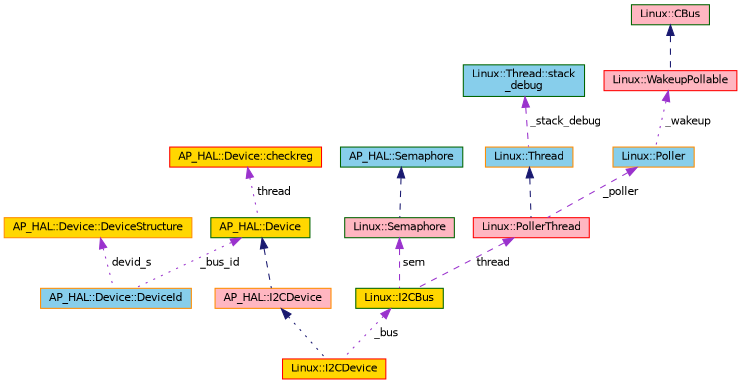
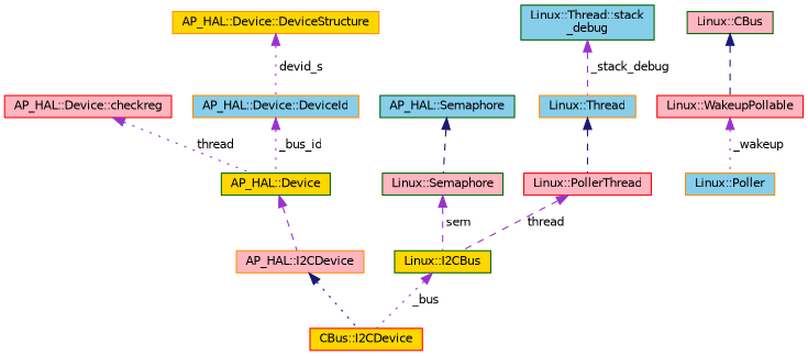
  digraph {
    rankdir=TB
    node [color=darkgreen fillcolor=lightpink fontname=Helvetica fontsize=10 shape=record style=filled]
    edge [color=darkorchid3 dir=back fontname=Helvetica fontsize=10 labelfontname=Helvetica labelfontsize=10 style=dashed]
-   n1 [color=red fillcolor=gold fontcolor=black height=0.2 label="Linux::I2CDevice" width=0.4]
+   n1 [color=red fillcolor=gold fontcolor=black height=0.2 label="CBus::I2CDevice" width=0.4]
    n2 [color=darkorange height=0.2 label="AP_HAL::I2CDevice" width=0.4]
    n3 [fillcolor=gold height=0.2 label="AP_HAL::Device" width=0.4]
-   n4 [color=red fillcolor=gold height=0.2 label="AP_HAL::Device::checkreg" width=0.4]
+   n4 [color=red height=0.2 label="AP_HAL::Device::checkreg" width=0.4]
    n5 [color=darkorange fillcolor=skyblue height=0.2 label="AP_HAL::Device::DeviceId" width=0.4]
    n6 [color=darkorange fillcolor=gold height=0.2 label="AP_HAL::Device::DeviceStructure" width=0.4]
    n7 [fillcolor=gold height=0.2 label="Linux::I2CBus" width=0.4]
    n8 [height=0.2 label="Linux::Semaphore" width=0.4]
    n9 [fillcolor=skyblue height=0.2 label="AP_HAL::Semaphore" width=0.4]
    n10 [color=red height=0.2 label="Linux::PollerThread" width=0.4]
    n11 [color=darkorange fillcolor=skyblue height=0.2 label="Linux::Thread" width=0.4]
    n12 [fillcolor=skyblue height=0.2 label="Linux::Thread::stack\l_debug" width=0.4]
    n13 [color=darkorange fillcolor=skyblue height=0.2 label="Linux::Poller" width=0.4]
    n14 [color=red height=0.2 label="Linux::WakeupPollable" width=0.4]
    n15 [height=0.2 label="Linux::CBus" width=0.4]
    n2 -> n1 [color=midnightblue style=dotted]
-   n3 -> n2 [color=midnightblue]
+   n3 -> n2
    n4 -> n3 [label=" thread" style=dotted]
-   n3 -> n5 [label=" _bus_id" style=dotted]
+   n5 -> n3 [label=" _bus_id" style=dotted]
    n6 -> n5 [label=" devid_s" style=dotted]
    n7 -> n1 [label=" _bus" style=dotted]
    n8 -> n7 [label=" sem"]
    n9 -> n8 [color=midnightblue]
    n10 -> n7 [label=" thread"]
    n11 -> n10 [color=midnightblue]
    n12 -> n11 [label=" _stack_debug"]
-   n13 -> n10 [label=" _poller"]
    n14 -> n13 [label=" _wakeup" style=dotted]
    n15 -> n14 [color=midnightblue]
  }
